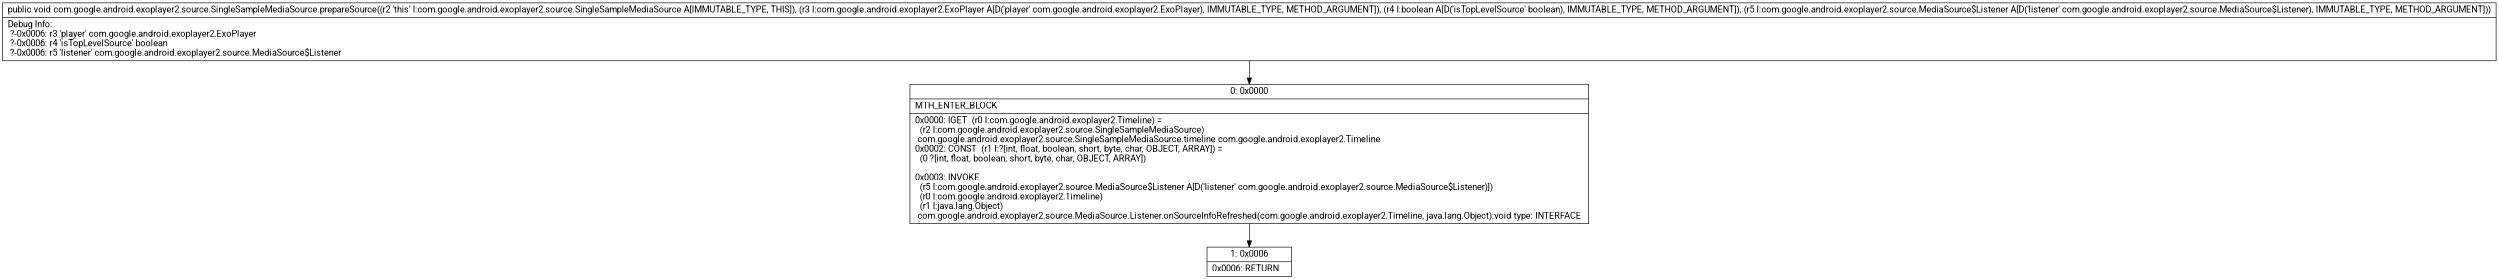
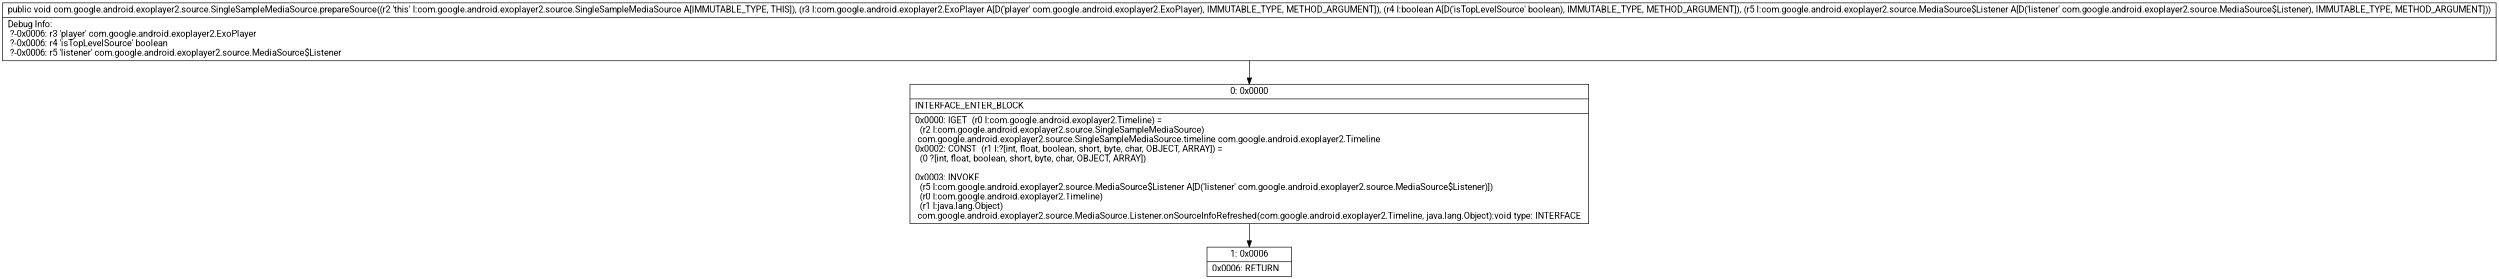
  digraph {
    fontname=Roboto
    node [shape=record fontname=Roboto]
    edge [fontname=Roboto]
-   n1 [label="{0\:\ 0x0000|MTH_ENTER_BLOCK\l|0x0000: IGET  (r0 I:com.google.android.exoplayer2.Timeline) = \l  (r2 I:com.google.android.exoplayer2.source.SingleSampleMediaSource)\l com.google.android.exoplayer2.source.SingleSampleMediaSource.timeline com.google.android.exoplayer2.Timeline \l0x0002: CONST  (r1 I:?[int, float, boolean, short, byte, char, OBJECT, ARRAY]) = \l  (0 ?[int, float, boolean, short, byte, char, OBJECT, ARRAY])\l \l0x0003: INVOKE  \l  (r5 I:com.google.android.exoplayer2.source.MediaSource$Listener A[D('listener' com.google.android.exoplayer2.source.MediaSource$Listener)])\l  (r0 I:com.google.android.exoplayer2.Timeline)\l  (r1 I:java.lang.Object)\l com.google.android.exoplayer2.source.MediaSource.Listener.onSourceInfoRefreshed(com.google.android.exoplayer2.Timeline, java.lang.Object):void type: INTERFACE \l}"]
+   n1 [label="{0\:\ 0x0000|INTERFACE_ENTER_BLOCK\l|0x0000: IGET  (r0 I:com.google.android.exoplayer2.Timeline) = \l  (r2 I:com.google.android.exoplayer2.source.SingleSampleMediaSource)\l com.google.android.exoplayer2.source.SingleSampleMediaSource.timeline com.google.android.exoplayer2.Timeline \l0x0002: CONST  (r1 I:?[int, float, boolean, short, byte, char, OBJECT, ARRAY]) = \l  (0 ?[int, float, boolean, short, byte, char, OBJECT, ARRAY])\l \l0x0003: INVOKE  \l  (r5 I:com.google.android.exoplayer2.source.MediaSource$Listener A[D('listener' com.google.android.exoplayer2.source.MediaSource$Listener)])\l  (r0 I:com.google.android.exoplayer2.Timeline)\l  (r1 I:java.lang.Object)\l com.google.android.exoplayer2.source.MediaSource.Listener.onSourceInfoRefreshed(com.google.android.exoplayer2.Timeline, java.lang.Object):void type: INTERFACE \l}"]
    n2 [label="{1\:\ 0x0006|0x0006: RETURN   \l}"]
    n3 [label="{public void com.google.android.exoplayer2.source.SingleSampleMediaSource.prepareSource((r2 'this' I:com.google.android.exoplayer2.source.SingleSampleMediaSource A[IMMUTABLE_TYPE, THIS]), (r3 I:com.google.android.exoplayer2.ExoPlayer A[D('player' com.google.android.exoplayer2.ExoPlayer), IMMUTABLE_TYPE, METHOD_ARGUMENT]), (r4 I:boolean A[D('isTopLevelSource' boolean), IMMUTABLE_TYPE, METHOD_ARGUMENT]), (r5 I:com.google.android.exoplayer2.source.MediaSource$Listener A[D('listener' com.google.android.exoplayer2.source.MediaSource$Listener), IMMUTABLE_TYPE, METHOD_ARGUMENT]))  | Debug Info:\l  ?\-0x0006: r3 'player' com.google.android.exoplayer2.ExoPlayer\l  ?\-0x0006: r4 'isTopLevelSource' boolean\l  ?\-0x0006: r5 'listener' com.google.android.exoplayer2.source.MediaSource$Listener\l}"]
    n1 -> n2
    n3 -> n1
  }
